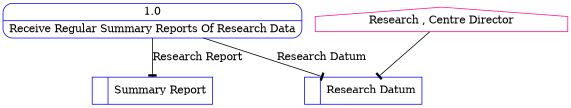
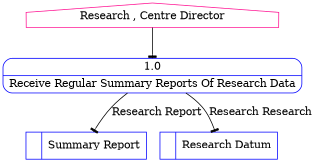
  digraph {
    node [color=blue shape=record]
    edge [arrowhead=tee]
    n1 [label="<f0>  |<f1> Summary Report "]
    n2 [label="<f0>  |<f1> Research Datum "]
    n3 [color=deeppink label="Research , Centre Director" shape=house]
    n4 [label="{<f0> 1.0|<f1> Receive Regular Summary Reports Of Research Data }" shape=Mrecord]
-   n3 -> n2
+   n3 -> n4
    n4 -> n1 [label="Research Report"]
-   n4 -> n2 [label="Research Datum"]
+   n4 -> n2 [label="Research Research"]
  }
